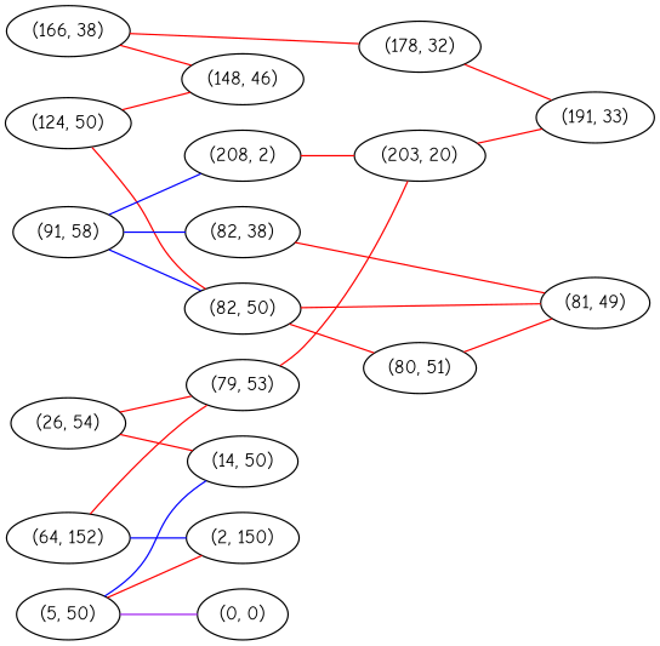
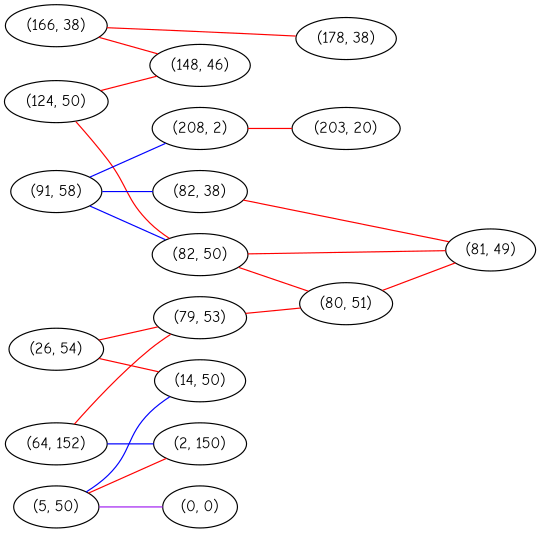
  graph {
    fontname="Comic Neue"
    rankdir=LR
    node [fontname="Comic Neue"]
    edge [color=red fontname="Comic Neue" weight=1]
    "(124, 50)"
    "(148, 46)"
    "(82, 50)"
    "(80, 51)"
    "(81, 49)"
    "(91, 58)"
    "(208, 2)"
    n8 [label="(82, 38)"]
    "(203, 20)"
    "(26, 54)"
    "(79, 53)"
    "(14, 50)"
    "(64, 152)"
    "(2, 150)"
    "(166, 38)"
-   "(178, 38)" [label="(178, 32)"]
-   "(191, 33)"
+   "(178, 38)"
    "(5, 50)"
    "(0, 0)"
    "(124, 50)" -- "(148, 46)"
    "(124, 50)" -- "(82, 50)"
    "(82, 50)" -- "(80, 51)"
    "(82, 50)" -- "(81, 49)"
    "(80, 51)" -- "(81, 49)"
    "(91, 58)" -- "(82, 50)" [color=blue weight=3]
    "(91, 58)" -- "(208, 2)" [color=blue weight=3]
    "(91, 58)" -- n8 [color=blue weight=3]
    "(208, 2)" -- "(203, 20)"
    n8 -- "(81, 49)"
-   "(203, 20)" -- "(191, 33)"
    "(26, 54)" -- "(79, 53)"
    "(26, 54)" -- "(14, 50)"
-   "(79, 53)" -- "(203, 20)"
+   "(79, 53)" -- "(80, 51)"
    "(64, 152)" -- "(79, 53)"
    "(64, 152)" -- "(2, 150)" [color=blue weight=3]
    "(166, 38)" -- "(148, 46)"
    "(166, 38)" -- "(178, 38)"
-   "(178, 38)" -- "(191, 33)"
    "(5, 50)" -- "(14, 50)" [color=blue weight=3]
    "(5, 50)" -- "(2, 150)"
    "(5, 50)" -- "(0, 0)" [color=purple weight=4]
  }
